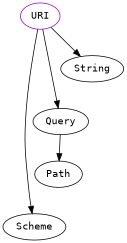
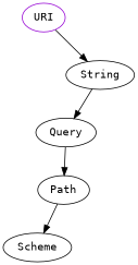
  digraph {
    fontname="DejaVu Sans Mono"
    node [fontname="DejaVu Sans Mono"]
    edge [fontname="DejaVu Sans Mono"]
    n1 [color=darkviolet label=URI shape=oval]
    Scheme
    Query
    String
    Path
-   n1 -> Scheme
-   n1 -> Query
+   Path -> Scheme
+   String -> Query
    n1 -> String
    Query -> Path
  }
